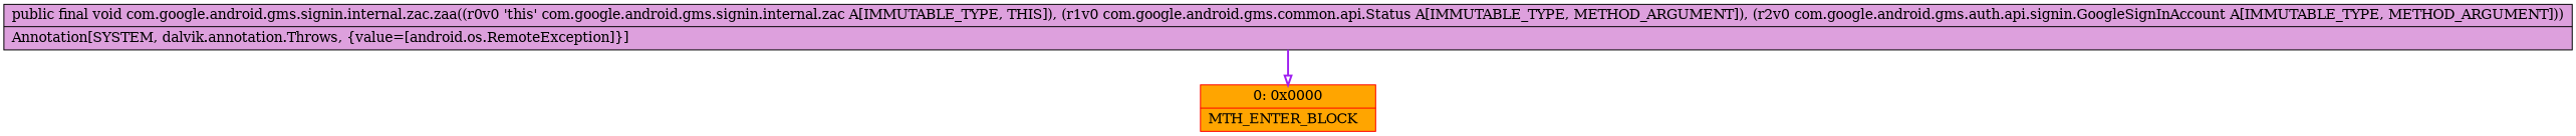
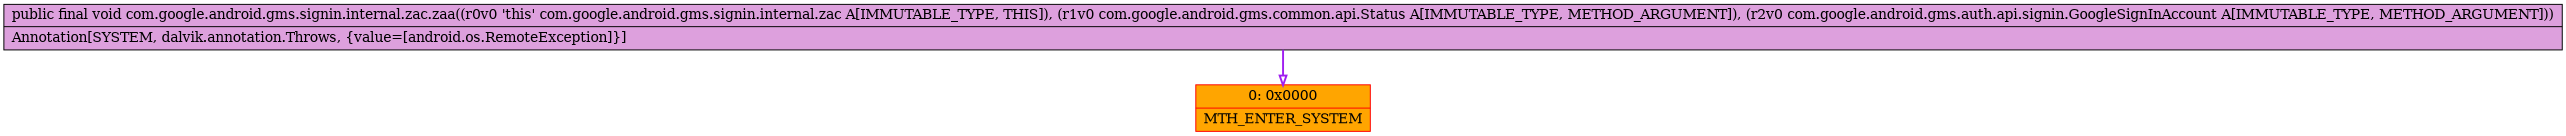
  digraph {
    node [shape=record style=filled]
-   n1 [color=red label="{0\:\ 0x0000|MTH_ENTER_BLOCK\l}" fillcolor=orange]
+   n1 [color=red label="{0\:\ 0x0000|MTH_ENTER_SYSTEM\l}" fillcolor=orange]
    n2 [label="{public final void com.google.android.gms.signin.internal.zac.zaa((r0v0 'this' com.google.android.gms.signin.internal.zac A[IMMUTABLE_TYPE, THIS]), (r1v0 com.google.android.gms.common.api.Status A[IMMUTABLE_TYPE, METHOD_ARGUMENT]), (r2v0 com.google.android.gms.auth.api.signin.GoogleSignInAccount A[IMMUTABLE_TYPE, METHOD_ARGUMENT]))  | Annotation[SYSTEM, dalvik.annotation.Throws, \{value=[android.os.RemoteException]\}]\l}" fillcolor=plum]
    subgraph cluster_1 {
      label="R(0)"
    }
    n2 -> n1 [color=purple style=bold arrowhead=onormal]
  }
